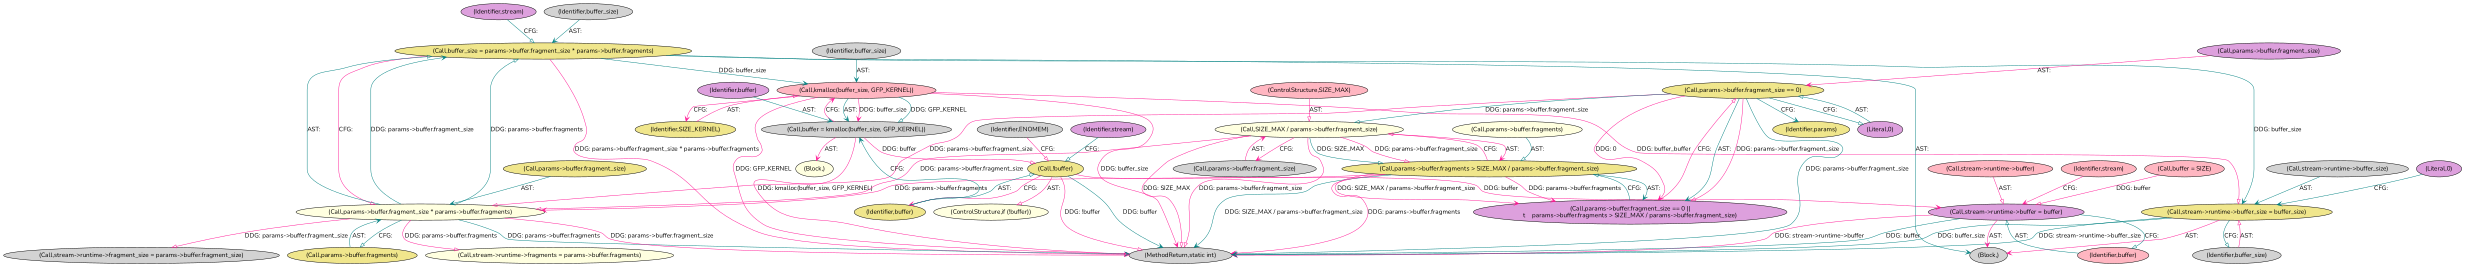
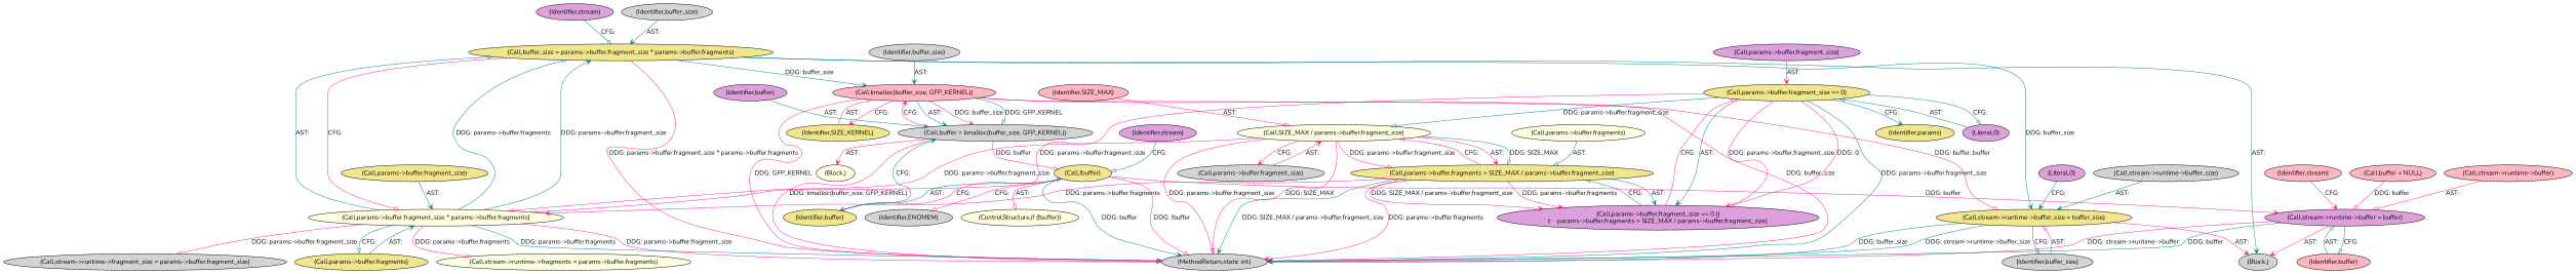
  digraph {
    fontname=Nunito
    node [fillcolor=lightgrey fontname=Nunito style=filled]
    edge [arrowhead=vee color=deeppink fontname=Nunito]
    n1 [fillcolor=lightpink label="(Call,kmalloc(buffer_size, GFP_KERNEL))"]
    n2 [label="(Call,buffer = kmalloc(buffer_size, GFP_KERNEL))"]
    n3 [fillcolor=khaki label="(Call,stream->runtime->buffer_size = buffer_size)"]
    n4 [label="(MethodReturn,static int)"]
    n5 [fillcolor=khaki label="(Identifier,SIZE_KERNEL)"]
    n6 [fillcolor=khaki label="(Call,!buffer)"]
    n7 [fillcolor=lightyellow label="(Block,)"]
    n8 [label="(Block,)"]
    n9 [label="(Identifier,buffer_size)"]
    n10 [fillcolor=khaki label="(Call,buffer_size = params->buffer.fragment_size * params->buffer.fragments)"]
    n11 [fillcolor=lightyellow label="(Call,params->buffer.fragment_size * params->buffer.fragments)"]
    n12 [label="(Call,stream->runtime->fragment_size = params->buffer.fragment_size)"]
    n13 [fillcolor=khaki label="(Call,params->buffer.fragments)"]
    n14 [fillcolor=lightyellow label="(Call,stream->runtime->fragments = params->buffer.fragments)"]
    n15 [fillcolor=khaki label="(Call,params->buffer.fragment_size == 0)"]
    n16 [fillcolor=lightyellow label="(Call,SIZE_MAX / params->buffer.fragment_size)"]
    n17 [fillcolor=plum label="(Literal,0)"]
    n18 [fillcolor=plum label="(Call,params->buffer.fragment_size == 0 ||\n\t    params->buffer.fragments > SIZE_MAX / params->buffer.fragment_size)"]
    n19 [fillcolor=khaki label="(Identifier,params)"]
    n20 [fillcolor=khaki label="(Call,params->buffer.fragments > SIZE_MAX / params->buffer.fragment_size)"]
    n21 [label="(Call,params->buffer.fragment_size)"]
    n22 [fillcolor=plum label="(Call,stream->runtime->buffer = buffer)"]
    n23 [fillcolor=lightyellow label="(ControlStructure,if (!buffer))"]
    n24 [fillcolor=khaki label="(Identifier,buffer)"]
    n25 [fillcolor=lightpink label="(Identifier,buffer)"]
    n26 [fillcolor=plum label="(Call,params->buffer.fragment_size)"]
    n27 [fillcolor=plum label="(Identifier,stream)"]
    n28 [fillcolor=khaki label="(Call,params->buffer.fragment_size)"]
-   n29 [fillcolor=lightpink label="(ControlStructure,SIZE_MAX)"]
+   n29 [fillcolor=lightpink label="(Identifier,SIZE_MAX)"]
    n30 [label="(Call,stream->runtime->buffer_size)"]
    n31 [fillcolor=lightpink label="(Identifier,stream)"]
    n32 [fillcolor=plum label="(Identifier,stream)"]
    n33 [label="(Identifier,buffer_size)"]
    n34 [fillcolor=lightyellow label="(Call,params->buffer.fragments)"]
-   n35 [fillcolor=lightpink label="(Call,buffer = SIZE)"]
+   n35 [fillcolor=lightpink label="(Call,buffer = NULL)"]
    n36 [label="(Identifier,ENOMEM)"]
    n37 [fillcolor=plum label="(Literal,0)"]
    n38 [fillcolor=plum label="(Identifier,buffer)"]
    n39 [label="(Identifier,buffer_size)"]
    n40 [fillcolor=lightpink label="(Call,stream->runtime->buffer)"]
    n1 -> n2 [color=teal label="AST: "]
    n1 -> n2 [label="DDG: buffer_size"]
    n1 -> n2 [arrowhead=onormal color=teal label="DDG: GFP_KERNEL"]
    n1 -> n3 [arrowhead=onormal label="DDG: buffer_buffer"]
    n1 -> n4 [label="DDG: buffer_size"]
    n1 -> n4 [arrowhead=onormal label="DDG: GFP_KERNEL"]
    n1 -> n5 [label="CFG: "]
    n2 -> n1 [label="CFG: "]
    n2 -> n4 [arrowhead=onormal label="DDG: kmalloc(buffer_size, GFP_KERNEL)"]
    n2 -> n6 [arrowhead=onormal label="DDG: buffer"]
    n2 -> n7 [label="AST: "]
    n3 -> n4 [arrowhead=onormal color=teal label="DDG: buffer_size"]
    n3 -> n4 [color=teal label="DDG: stream->runtime->buffer_size"]
    n3 -> n8 [label="AST: "]
    n3 -> n9 [arrowhead=onormal color=teal label="CFG: "]
    n5 -> n1 [arrowhead=onormal label="AST: "]
    n6 -> n4 [color=teal label="DDG: buffer"]
    n6 -> n4 [arrowhead=onormal label="DDG: !buffer"]
    n6 -> n22 [label="DDG: buffer"]
    n6 -> n23 [arrowhead=onormal label="AST: "]
    n6 -> n24 [label="CFG: "]
    n9 -> n3 [arrowhead=onormal label="AST: "]
    n10 -> n1 [color=teal label="DDG: buffer_size"]
    n10 -> n3 [color=teal label="DDG: buffer_size"]
    n10 -> n4 [arrowhead=onormal label="DDG: params->buffer.fragment_size * params->buffer.fragments"]
    n10 -> n8 [color=teal label="AST: "]
    n10 -> n11 [arrowhead=onormal label="CFG: "]
    n11 -> n4 [color=teal label="DDG: params->buffer.fragments"]
    n11 -> n4 [arrowhead=onormal label="DDG: params->buffer.fragment_size"]
    n11 -> n10 [arrowhead=onormal color=teal label="AST: "]
    n11 -> n10 [color=teal label="DDG: params->buffer.fragment_size"]
    n11 -> n10 [arrowhead=onormal color=teal label="DDG: params->buffer.fragments"]
    n11 -> n12 [arrowhead=onormal label="DDG: params->buffer.fragment_size"]
    n11 -> n13 [arrowhead=onormal color=teal label="CFG: "]
    n11 -> n14 [arrowhead=onormal label="DDG: params->buffer.fragments"]
    n13 -> n11 [color=teal label="AST: "]
    n15 -> n4 [color=teal label="DDG: params->buffer.fragment_size"]
    n15 -> n11 [arrowhead=onormal label="DDG: params->buffer.fragment_size"]
    n15 -> n16 [arrowhead=onormal color=teal label="DDG: params->buffer.fragment_size"]
    n15 -> n17 [arrowhead=onormal color=teal label="CFG: "]
    n15 -> n18 [color=teal label="AST: "]
    n15 -> n18 [arrowhead=onormal label="DDG: params->buffer.fragment_size"]
    n15 -> n18 [label="DDG: 0"]
    n15 -> n19 [color=teal label="CFG: "]
    n16 -> n4 [arrowhead=onormal label="DDG: SIZE_MAX"]
    n16 -> n4 [arrowhead=onormal label="DDG: params->buffer.fragment_size"]
    n16 -> n11 [arrowhead=onormal label="DDG: params->buffer.fragment_size"]
    n16 -> n20 [label="AST: "]
    n16 -> n20 [arrowhead=onormal color=teal label="DDG: SIZE_MAX"]
    n16 -> n20 [arrowhead=onormal label="DDG: params->buffer.fragment_size"]
    n16 -> n21 [label="CFG: "]
    n17 -> n15 [arrowhead=onormal color=teal label="AST: "]
    n18 -> n15 [arrowhead=onormal label="CFG: "]
    n18 -> n20 [arrowhead=onormal color=teal label="CFG: "]
    n20 -> n4 [color=teal label="DDG: SIZE_MAX / params->buffer.fragment_size"]
    n20 -> n4 [label="DDG: params->buffer.fragments"]
    n20 -> n11 [label="DDG: params->buffer.fragments"]
    n20 -> n16 [arrowhead=onormal label="CFG: "]
    n20 -> n18 [color=teal label="AST: "]
    n20 -> n18 [label="DDG: params->buffer.fragments"]
    n20 -> n18 [label="DDG: SIZE_MAX / params->buffer.fragment_size"]
    n21 -> n16 [label="AST: "]
    n22 -> n4 [label="DDG: stream->runtime->buffer"]
    n22 -> n4 [color=teal label="DDG: buffer"]
    n22 -> n8 [label="AST: "]
    n22 -> n25 [arrowhead=onormal color=teal label="CFG: "]
    n24 -> n2 [color=teal label="CFG: "]
    n24 -> n6 [arrowhead=onormal color=teal label="AST: "]
    n25 -> n22 [arrowhead=onormal color=teal label="AST: "]
    n26 -> n15 [label="AST: "]
    n27 -> n6 [arrowhead=onormal color=teal label="CFG: "]
    n28 -> n11 [color=teal label="AST: "]
    n29 -> n16 [arrowhead=onormal label="AST: "]
    n30 -> n3 [color=teal label="AST: "]
    n31 -> n22 [label="CFG: "]
    n32 -> n10 [arrowhead=onormal color=teal label="CFG: "]
    n33 -> n1 [color=teal label="AST: "]
    n34 -> n20 [arrowhead=onormal color=teal label="AST: "]
    n35 -> n22 [arrowhead=onormal label="DDG: buffer"]
-   n36 -> n6 [arrowhead=onormal label="CFG: "]
+   n6 -> n36 [arrowhead=onormal label="CFG: "]
    n37 -> n3 [color=teal label="CFG: "]
    n38 -> n2 [color=teal label="AST: "]
    n39 -> n10 [color=teal label="AST: "]
    n40 -> n22 [arrowhead=onormal label="AST: "]
  }
